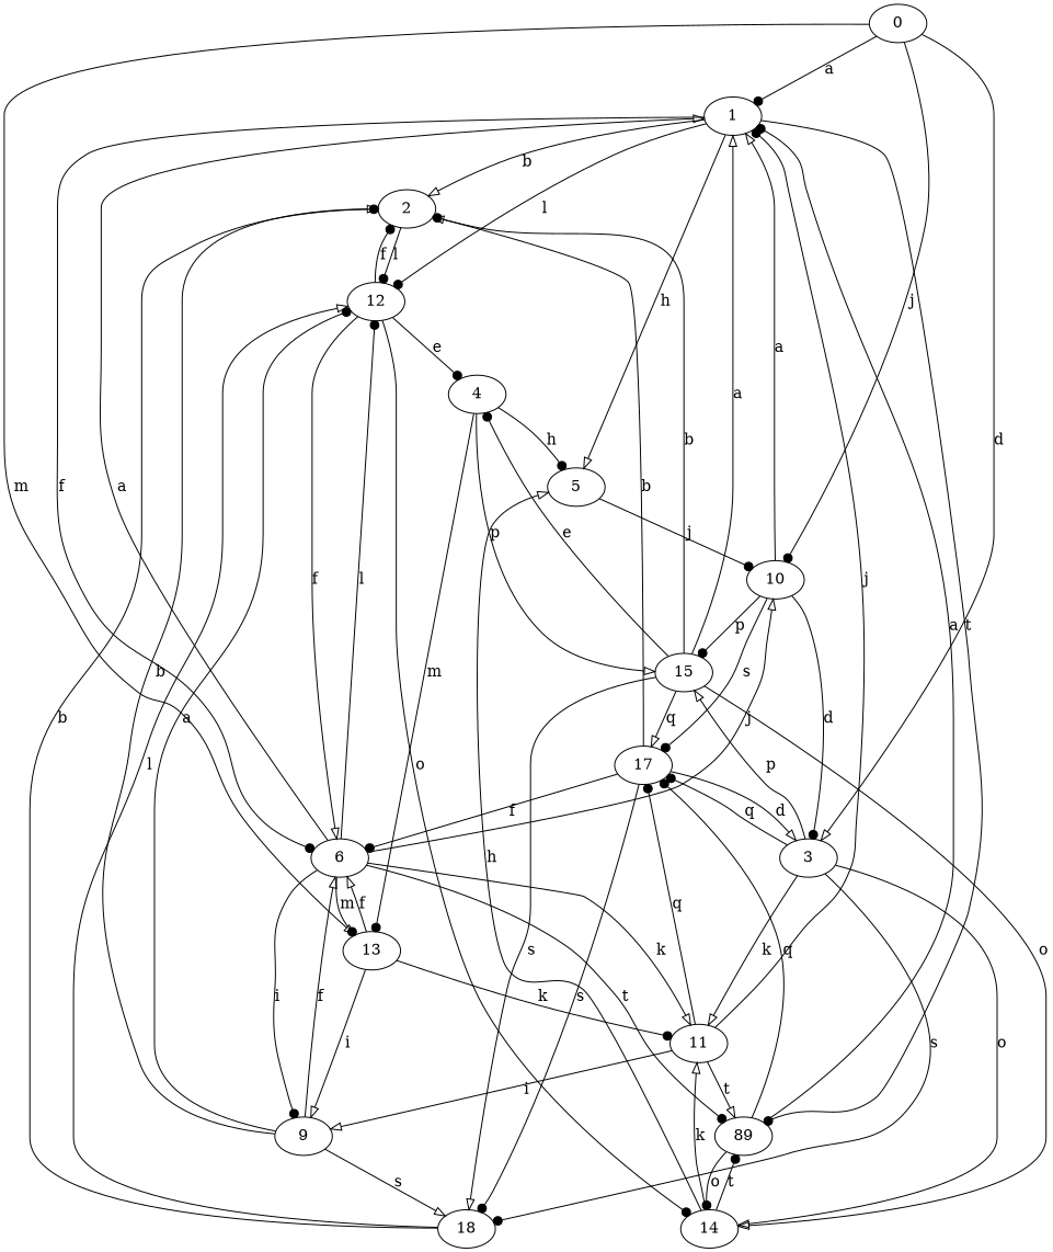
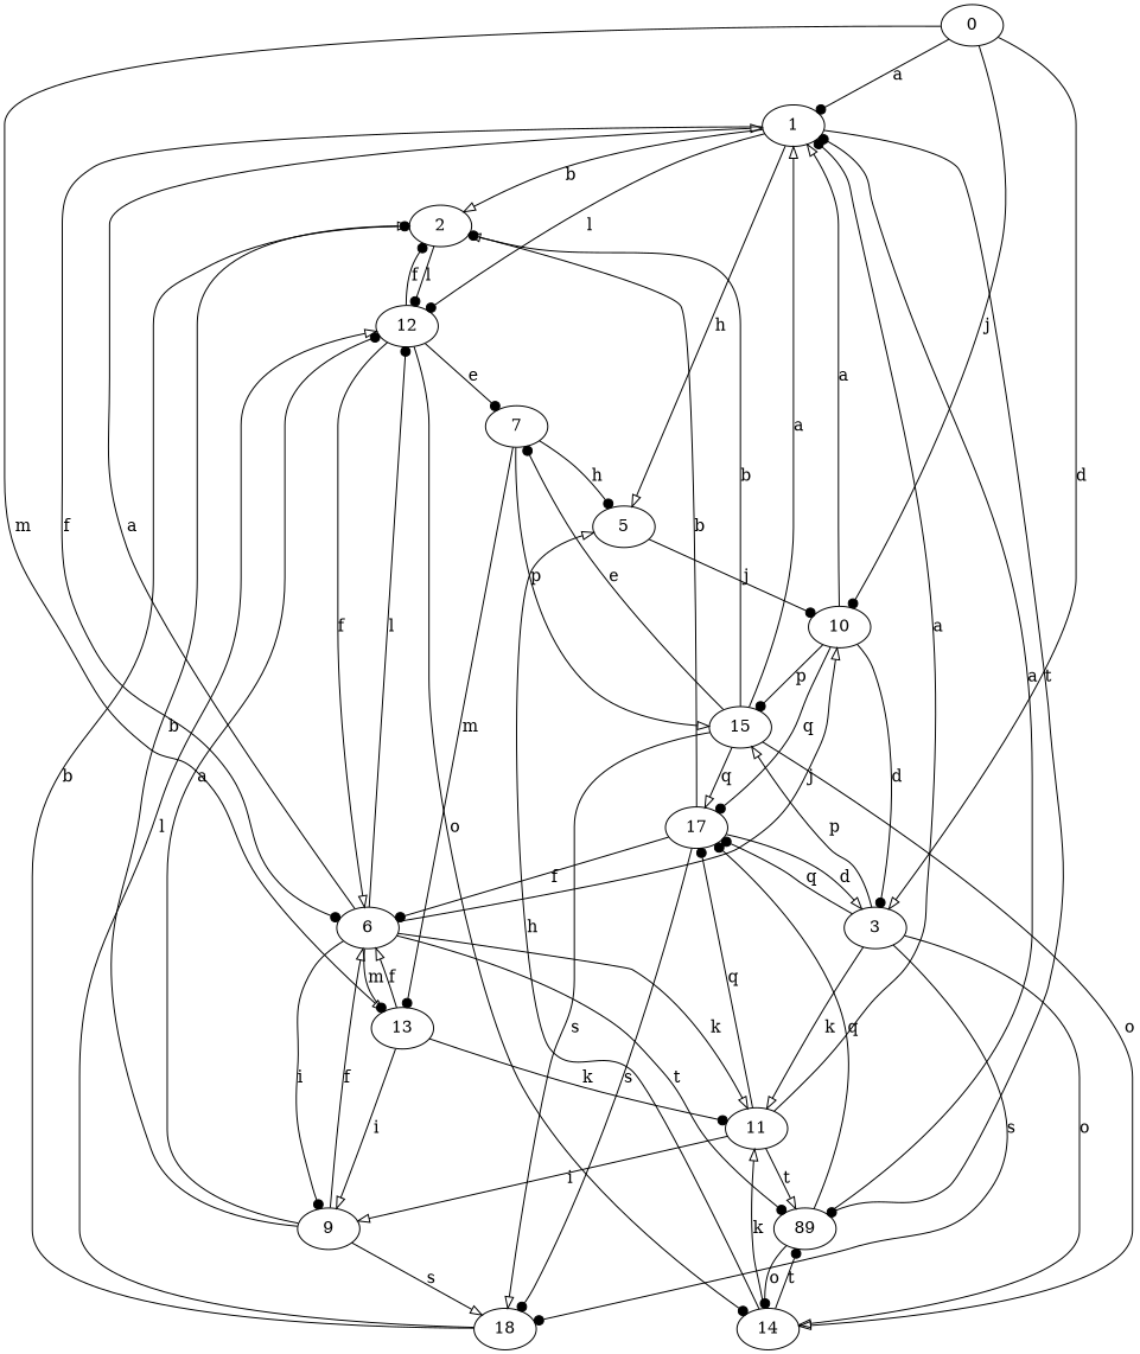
  strict digraph {
    edge [arrowhead=dot]
    1
    2
    6
    n4 [label=5]
    12
    n6 [label=89]
    11
    13
    9
    10
    14
-   4
+   4 [label=7]
    17
    3
    15
    18
    0
    1 -> 2 [arrowhead=onormal label=b]
    1 -> 6 [label=f]
    1 -> n4 [arrowhead=onormal label=h]
    1 -> 12 [label=l]
    1 -> n6 [label=t]
    2 -> 12 [label=l]
    6 -> 1 [arrowhead=onormal label=a]
    6 -> 12 [label=l]
    6 -> n6 [label=t]
    6 -> 11 [arrowhead=onormal label=k]
    6 -> 13 [label=m]
    6 -> 9 [label=i]
    6 -> 10 [arrowhead=onormal label=j]
    n4 -> 10 [label=j]
    12 -> 2 [label=f]
    12 -> 6 [arrowhead=onormal label=f]
    12 -> 14 [label=o]
    12 -> 4 [label=e]
    n6 -> 1 [label=a]
    n6 -> 14 [label=o]
    n6 -> 17 [label=q]
-   11 -> 1 [label=j]
+   11 -> 1 [label=a]
    11 -> n6 [arrowhead=onormal label=t]
    11 -> 9 [arrowhead=onormal label=i]
    11 -> 17 [label=q]
    13 -> 6 [arrowhead=onormal label=f]
    13 -> 11 [label=k]
    13 -> 9 [arrowhead=onormal label=i]
    9 -> 2 [arrowhead=onormal label=b]
    9 -> 6 [arrowhead=onormal label=f]
    9 -> 12 [label=a]
    9 -> 18 [arrowhead=onormal label=s]
    10 -> 1 [arrowhead=onormal label=a]
-   10 -> 17 [label=s]
+   10 -> 17 [label=q]
    10 -> 3 [label=d]
    10 -> 15 [label=p]
    14 -> n4 [arrowhead=onormal label=h]
    14 -> n6 [label=t]
    14 -> 11 [arrowhead=onormal label=k]
    4 -> n4 [label=h]
    4 -> 13 [label=m]
    4 -> 15 [arrowhead=onormal label=p]
    17 -> 2 [label=b]
    17 -> 6 [label=f]
    17 -> 3 [arrowhead=onormal label=d]
    17 -> 18 [label=s]
    3 -> 11 [arrowhead=onormal label=k]
    3 -> 14 [arrowhead=onormal label=o]
    3 -> 17 [label=q]
    3 -> 15 [arrowhead=onormal label=p]
    3 -> 18 [label=s]
    15 -> 1 [arrowhead=onormal label=a]
    15 -> 2 [arrowhead=onormal label=b]
    15 -> 14 [arrowhead=onormal label=o]
    15 -> 4 [label=e]
    15 -> 17 [arrowhead=onormal label=q]
    15 -> 18 [arrowhead=onormal label=s]
    18 -> 2 [label=b]
    18 -> 12 [arrowhead=onormal label=l]
    0 -> 1 [label=a]
    0 -> 13 [arrowhead=onormal label=m]
    0 -> 10 [label=j]
    0 -> 3 [arrowhead=onormal label=d]
  }
